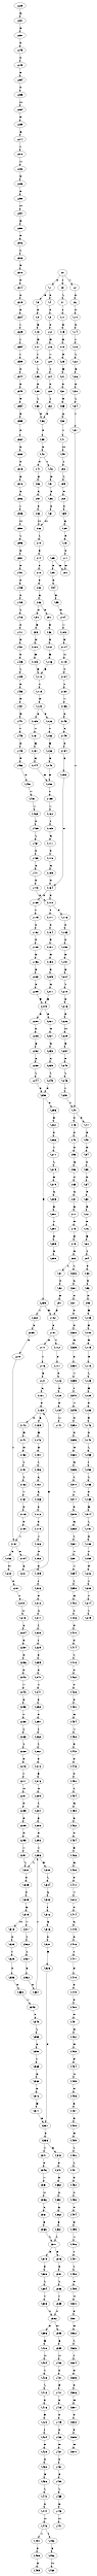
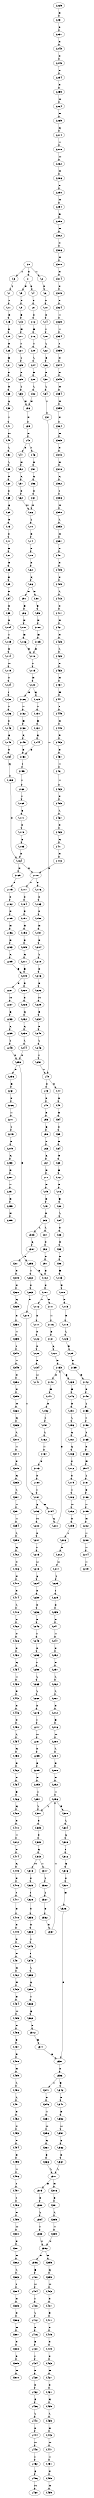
  strict digraph {
    S0
    S1
    S2
    S3
    S4
    S5
    S6
    S7
    S8
    S9
    S10
    S11
    S12
    S13
    S14
    S15
    S16
    S17
    S18
    S19
    S20
    S21
    S22
    S23
    S24
    S25
    S26
    S27
    S28
    S29
    S30
    S31
    S32
    S33
    S34
    S35
    S36
    S37
    S38
    S39
    S40
    S41
    S42
    S43
    S44
    S45
    S46
    S47
    S48
    S49
    S50
    S51
    S52
    S53
    S54
    S55
    S56
    S57
    S58
    S59
    S60
    S61
    S62
    S63
    S64
    S65
    S66
    S67
    S68
    S69
    S70
    S71
    S72
    S73
    S74
    S75
    S76
    S77
    S78
    S79
    S80
    S81
    S82
    S83
    S84
    S85
    S86
    S87
    S303
    S88
    S89
    S90
    S91
    S92
    S93
    S94
    S95
    S96
    S97
    S98
    S99
    S100
    S101
    S102
    S103
    S104
    S105
    S106
    S107
    S108
    S109
    S110
    S111
    S112
    S113
    S114
    S115
    S116
    S117
    S118
    S119
    S120
    S121
    S122
    S123
    S124
    S125
    S126
    S127
    S128
    S129
    S130
    S131
    S132
    S133
    S134
    S135
    S136
    S137
    S138
    S139
    S140
    S141
    S142
    S143
    S144
    S145
    S146
    S147
    S148
    S149
    S150
    S151
    S152
    S153
    S154
    S155
    S156
    S157
    S158
    S159
    S160
    S161
    S162
    S163
    S164
    S165
    S166
    S167
    S168
    S169
    S170
    S171
    S172
    S173
    n176 [label=S574]
    S175
    S176
    S177
    S178
    S179
    S180
    S181
    S182
    S183
    S184
    S185
    S186
    S187
    S188
    S189
    S190
    S191
    S192
    S193
    S194
    S195
    S196
    S197
    S198
    S199
    S200
    S201
    S202
    S203
    S204
    S205
    S206
    S207
    S208
    S209
    S210
    S211
    S212
    S213
    S214
    S215
    S216
    S217
    S218
    S219
    S220
    S221
    S222
    S223
    S224
    S226
    S227
    S228
    S229
    S230
    S225
    S231
    S232
    S233
    S234
    S235
    S236
    S237
    S238
    S239
    S240
    S241
    S242
    S243
    S244
    S245
    S246
    S247
    S248
    S249
    S250
    S251
    S252
    S253
    S254
    S255
    S256
    S257
    S258
    S259
    S260
    S261
    S262
    S263
    S264
    S265
    S266
    S267
    S268
    S269
    S270
    S271
    S272
    S273
    S274
    S275
    S276
    S277
    S278
    S279
    S280
    S281
    S282
    S283
    S284
    S285
    S286
    S287
    S288
    S289
    S290
    S291
    S292
    S293
    S294
    S295
    S296
    S297
    S298
    S299
    S300
    S301
    S302
    S304
    S305
    S306
    S307
    S308
    S309
    S310
    S311
    S312
    S313
    S314
    S315
    S316
    S317
    S318
    S319
    S320
    S321
    S322
    S323
    S324
    S325
    S326
    S327
    S328
    S329
    S330
    S331
    S332
    S333
    S334
    S335
    S336
    S337
    S338
    S339
    S340
    S341
    S342
    S343
    S344
    S345
    S346
    S347
    S348
    S349
    S350
    S351
    S352
    S353
    S354
    S355
    S356
    S357
    S358
    S359
    S360
    S361
    S362
    S363
    S364
    S365
    S366
    S367
    S368
    S369
    S370
    S371
    S372
    S373
    S374
    S375
    S376
    S377
    S378
    S379
    S380
    S381
    S382
    S383
    S384
    S385
    S386
    S387
    S388
    S389
    S390
    S391
    S392
    S393
    S394
    S395
    S396
    S397
    S398
    S399
    S400
    S401
    S402
    S403
    S404
    S405
    S406
    S407
    S408
    S409
    S410
    S411
    S412
    S413
    S414
    S415
    S416
    S417
    S418
    S419
    S420
    S421
    S422
    S423
    S424
    S425
    S426
    S427
    S428
    S429
    S430
    S431
    S432
    S433
    S434
    S435
    S436
    S437
    S438
    S439
    S440
    S441
    S442
    S443
    S444
    S445
    S446
    S447
    S448
    S449
    S450
    S451
    S452
    S453
    S454
    S455
    S456
    S457
    S458
    S459
    S460
    S461
    S462
    S463
    S464
    S465
    S466
    S467
    S468
    S469
    S470
    S471
    n473 [label=S872]
    S473
    S474
    S475
    S476
    S477
    S478
    S479
    S480
    S481
    S482
    S483
    S484
    S485
    S486
    S487
    S488
    S489
    S490
    S491
    S492
    S493
    S494
    S495
    S496
    S497
    S498
    S499
    S500
    S501
    S502
    S503
    S504
    S505
    S506
    S507
    S508
    S509
    S510
    S0 -> S1 [label=L]
    S0 -> S2 [label=V]
    S0 -> S3 [label=I]
    S1 -> S4 [label=L]
    S1 -> S5 [label=F]
    S2 -> S6 [label=A]
    S3 -> S7 [label=S]
    S4 -> S8 [label=P]
    S5 -> S9 [label=P]
    S6 -> S10 [label=Y]
    S7 -> S11 [label=I]
    S8 -> S12 [label=L]
    S9 -> S13 [label=F]
    S10 -> S14 [label=T]
    S11 -> S15 [label=R]
    S12 -> S16 [label=H]
    S13 -> S17 [label=H]
    S14 -> S18 [label=V]
    S15 -> S19 [label=R]
    S16 -> S20 [label=V]
    S17 -> S21 [label=I]
    S18 -> S22 [label=S]
    S19 -> S23 [label=K]
    S20 -> S24 [label=S]
    S21 -> S25 [label=S]
    S22 -> S26 [label=Q]
    S23 -> S27 [label=E]
    S24 -> S28 [label=F]
    S25 -> S29 [label=F]
    S26 -> S30 [label=L]
    S27 -> S31 [label=L]
    S28 -> S32 [label=S]
    S29 -> S33 [label=S]
    S30 -> S34 [label=S]
    S31 -> S35 [label=N]
    S32 -> S36 [label=K]
    S33 -> S36 [label=K]
    S34 -> S37 [label=V]
    S35 -> S38 [label=C]
    S36 -> S39 [label=A]
    S37 -> S40 [label=V]
    S38 -> S41 [label=V]
    S39 -> S42 [label=R]
    S40 -> S43 [label=L]
    S40 -> S44 [label=T]
    S41 -> S45 [label=M]
    S42 -> S46 [label=I]
    S42 -> S47 [label=L]
    S43 -> S48 [label=L]
    S44 -> S49 [label=K]
    S45 -> S50 [label=S]
    S46 -> S51 [label=N]
    S47 -> S52 [label=N]
    S48 -> S53 [label=T]
    S49 -> S54 [label=N]
    S50 -> S55 [label=S]
    S51 -> S56 [label=C]
    S52 -> S57 [label=C]
    S53 -> S58 [label=G]
    S54 -> S59 [label=L]
    S55 -> S60 [label=A]
    S56 -> S61 [label=T]
    S57 -> S62 [label=T]
    S58 -> S63 [label=Y]
    S59 -> S64 [label=E]
    S60 -> S65 [label=L]
    S61 -> S66 [label=M]
    S62 -> S66 [label=M]
    S63 -> S67 [label=C]
    S64 -> S68 [label=Q]
    S65 -> S69 [label=G]
    S66 -> S70 [label=S]
    S67 -> S71 [label=R]
    S68 -> S72 [label=E]
    S69 -> S73 [label=Q]
    S70 -> S74 [label=D]
    S71 -> S75 [label=A]
    S72 -> S76 [label=A]
    S73 -> S77 [label=L]
    S74 -> S78 [label=L]
    S75 -> S79 [label=R]
    S76 -> S80 [label=E]
    S77 -> S81 [label=N]
    S78 -> S82 [label=L]
    S79 -> S83 [label=K]
    S80 -> S84 [label=S]
-   S85 -> S81 [label=Q]
+   S81 -> S85 [label=Q]
    S82 -> S86 [label=G]
    S83 -> S87 [label=S]
    S83 -> S303 [label=S]
    S84 -> S88 [label=L]
    S85 -> S89 [label=F]
    S86 -> S90 [label=R]
    S86 -> S91 [label=K]
    S87 -> S92 [label=L]
    S303 -> S307 [label=C]
    S88 -> S93 [label=K]
    S89 -> S94 [label=T]
    S90 -> S95 [label=F]
    S91 -> S96 [label=F]
    S92 -> S97 [label=F]
    S93 -> S98 [label=A]
    S94 -> S99 [label=N]
    S95 -> S100 [label=N]
    S96 -> S101 [label=N]
    S97 -> S102 [label=F]
    S98 -> S103 [label=E]
    S99 -> S104 [label=K]
    S100 -> S105 [label=H]
    S101 -> S106 [label=H]
    S102 -> S107 [label=L]
    S103 -> S108 [label=F]
    S104 -> S109 [label=V]
    S105 -> S110 [label=F]
    S106 -> S110 [label=F]
    S107 -> S111 [label=A]
    S107 -> S112 [label=V]
    S108 -> S113 [label=E]
    S109 -> S114 [label=N]
    S110 -> S115 [label=I]
    S111 -> S116 [label=V]
    S112 -> S117 [label=T]
    S113 -> S118 [label=Q]
    S114 -> S119 [label=W]
    S115 -> S120 [label=N]
    S116 -> S121 [label=F]
    S117 -> S122 [label=L]
    S118 -> S123 [label=S]
    S119 -> S124 [label=Y]
    S120 -> S125 [label=G]
    S120 -> S126 [label=Q]
    S121 -> S127 [label=C]
    S122 -> S128 [label=L]
    S123 -> S129 [label=E]
    S124 -> S130 [label=I]
    S125 -> S131 [label=V]
    S126 -> S132 [label=V]
    S127 -> S133 [label=R]
    S128 -> S134 [label=T]
    S129 -> S135 [label=L]
    S130 -> S136 [label=V]
    S131 -> S137 [label=H]
    S132 -> S138 [label=H]
    S133 -> S139 [label=G]
    S133 -> S140 [label=A]
    S134 -> S141 [label=W]
    S135 -> S142 [label=R]
    S136 -> S143 [label=L]
    S137 -> S144 [label=G]
    S138 -> S145 [label=G]
    S139 -> S146 [label=H]
    S140 -> S147 [label=H]
    S142 -> S148 [label=T]
    S143 -> S149 [label=G]
    S144 -> S150 [label=F]
    S145 -> S150 [label=F]
    S146 -> S151 [label=K]
    S147 -> S152 [label=K]
    S148 -> S153 [label=S]
    S149 -> S154 [label=T]
    S150 -> S155 [label=I]
    S151 -> S156 [label=S]
    S152 -> S157 [label=S]
    S153 -> S158 [label=I]
    S154 -> S159 [label=G]
    S155 -> S160 [label=V]
    S156 -> S161 [label=C]
    S157 -> S162 [label=S]
    S158 -> S163 [label=S]
    S159 -> S164 [label=A]
    S160 -> S165 [label=I]
    S161 -> S166 [label=C]
    S162 -> S167 [label=V]
    S163 -> S168 [label=L]
    S164 -> S169 [label=A]
    S164 -> S170 [label=T]
    S165 -> S171 [label=G]
    S166 -> S172 [label=L]
    S167 -> S173 [label=L]
    S168 -> n176 [label=H]
    S169 -> S175 [label=I]
    S170 -> S176 [label=L]
    S170 -> S177 [label=I]
    S171 -> S178 [label=T]
    S172 -> S179 [label=L]
    S173 -> S180 [label=L]
    n176 -> S181 [label=S]
    S175 -> S182 [label=L]
    S176 -> S183 [label=L]
    S177 -> S184 [label=L]
    S178 -> S185 [label=G]
    S179 -> S186 [label=V]
    S180 -> S187 [label=V]
    S181 -> S188 [label=D]
    S182 -> S189 [label=A]
    S183 -> S190 [label=L]
    S184 -> S191 [label=F]
    S185 -> S164 [label=A]
    S186 -> S192 [label=W]
    S187 -> S193 [label=C]
    S187 -> S194 [label=F]
    S188 -> S195 [label=V]
    S189 -> S196 [label=N]
    S190 -> S197 [label=N]
    S191 -> S198 [label=N]
    S192 -> S199 [label=A]
    S193 -> S200 [label=M]
    S194 -> S201 [label=C]
    S195 -> S202 [label=K]
    S196 -> S203 [label=R]
    S197 -> S204 [label=R]
    S198 -> S205 [label=R]
    S199 -> S206 [label=I]
    S200 -> S207 [label=L]
    S201 -> S133 [label=R]
    S202 -> S208 [label=V]
    S203 -> S209 [label=G]
    S204 -> S210 [label=S]
    S205 -> S211 [label=G]
    S206 -> S212 [label=A]
    S207 -> S213 [label=I]
    S208 -> S214 [label=V]
    S209 -> S215 [label=E]
    S210 -> S216 [label=K]
    S211 -> S215 [label=E]
    S212 -> S217 [label=W]
    S213 -> S218 [label=W]
    S214 -> S219 [label=V]
    S215 -> S220 [label=R]
    S215 -> S221 [label=Q]
    S216 -> S222 [label=K]
    S217 -> S223 [label=S]
    S218 -> S224 [label=C]
    S220 -> S226 [label=L]
    S221 -> S227 [label=M]
    S222 -> S228 [label=M]
    S223 -> S229 [label=I]
    S224 -> S230 [label=T]
    S226 -> S232 [label=G]
    S227 -> S233 [label=G]
    S228 -> S234 [label=F]
    S229 -> S235 [label=T]
    S230 -> S236 [label=A]
    S225 -> S231 [label=D]
    S231 -> S237 [label=P]
    S232 -> S238 [label=C]
    S233 -> S239 [label=C]
    S234 -> S240 [label=L]
    S235 -> S241 [label=F]
    S236 -> S242 [label=F]
    S237 -> S243 [label=L]
    S238 -> S244 [label=S]
    S239 -> S245 [label=S]
    S240 -> S246 [label=S]
    S241 -> S247 [label=V]
    S242 -> S248 [label=V]
    S243 -> S249 [label=L]
    S244 -> S250 [label=L]
    S245 -> S250 [label=L]
    S246 -> S251 [label=V]
    S247 -> S252 [label=L]
    S248 -> S253 [label=T]
    S249 -> S254 [label=T]
    S250 -> S255 [label=F]
    S250 -> S256 [label=L]
    S251 -> S40 [label=V]
    S252 -> S257 [label=F]
    S253 -> S258 [label=I]
    S254 -> S259 [label=L]
    S255 -> S102 [label=F]
    S255 -> S260 [label=V]
    S256 -> S261 [label=F]
    S257 -> S262 [label=S]
    S258 -> S263 [label=S]
    S259 -> S264 [label=M]
    S260 -> S265 [label=L]
    S261 -> S266 [label=L]
    S262 -> S267 [label=S]
    S263 -> S268 [label=S]
    S264 -> S269 [label=N]
    S265 -> S270 [label=L]
    S266 -> S271 [label=V]
    S267 -> S272 [label=L]
    S268 -> S273 [label=L]
    S269 -> S274 [label=G]
    S270 -> S187 [label=V]
    S271 -> S275 [label=S]
    S272 -> S276 [label=F]
    S273 -> S277 [label=I]
    S274 -> S278 [label=V]
    S275 -> S279 [label=F]
    S276 -> S280 [label=W]
    S277 -> S281 [label=W]
    S278 -> S282 [label=W]
    S279 -> S283 [label=C]
    S280 -> S284 [label=S]
    S281 -> S285 [label=L]
    S282 -> S286 [label=K]
    S283 -> S287 [label=R]
    S284 -> S288 [label=F]
    S285 -> S289 [label=F]
    S286 -> S290 [label=L]
    S287 -> S291 [label=V]
    S288 -> S292 [label=A]
    S289 -> S293 [label=A]
    S290 -> S294 [label=M]
    S291 -> S295 [label=R]
    S292 -> S296 [label=V]
    S293 -> S297 [label=V]
    S294 -> S298 [label=E]
    S295 -> S299 [label=K]
    S296 -> S300 [label=F]
    S296 -> S301 [label=S]
    S297 -> S301 [label=S]
    S298 -> S302 [label=K]
    S300 -> S304 [label=S]
    S301 -> S305 [label=L]
    S302 -> S306 [label=Y]
    S304 -> S308 [label=C]
    S305 -> S309 [label=L]
    S306 -> S310 [label=K]
    S307 -> S311 [label=F]
    S308 -> S312 [label=I]
    S309 -> S313 [label=G]
    S310 -> S314 [label=A]
    S311 -> S315 [label=L]
    S312 -> S316 [label=G]
    S313 -> S317 [label=V]
    S313 -> S318 [label=M]
    S314 -> S319 [label=L]
    S315 -> S320 [label=A]
    S316 -> S321 [label=L]
    S317 -> S322 [label=S]
    S318 -> S323 [label=L]
    S319 -> S324 [label=P]
    S320 -> S325 [label=G]
    S321 -> S326 [label=H]
    S322 -> S327 [label=S]
    S323 -> S328 [label=I]
    S324 -> S329 [label=V]
    S325 -> S330 [label=T]
    S326 -> S331 [label=Q]
    S327 -> S332 [label=F]
    S328 -> S333 [label=L]
    S329 -> S334 [label=V]
    S330 -> S335 [label=V]
    S331 -> S336 [label=L]
    S332 -> S337 [label=A]
    S333 -> S338 [label=A]
    S334 -> S339 [label=I]
    S335 -> S340 [label=I]
    S336 -> S341 [label=V]
    S336 -> S342 [label=F]
    S337 -> S296 [label=V]
    S338 -> S343 [label=V]
    S339 -> S344 [label=A]
    S340 -> S345 [label=V]
    S341 -> S346 [label=D]
    S342 -> S347 [label=D]
    S343 -> S348 [label=I]
    S344 -> S349 [label=A]
    S345 -> S350 [label=A]
    S346 -> S351 [label=V]
    S347 -> S352 [label=K]
    S348 -> S353 [label=S]
    S349 -> S354 [label=K]
    S350 -> S355 [label=A]
    S351 -> S356 [label=W]
    S352 -> S357 [label=W]
    S353 -> S358 [label=C]
    S354 -> S359 [label=K]
    S355 -> S360 [label=M]
    S356 -> S361 [label=G]
    S357 -> S362 [label=G]
    S358 -> S363 [label=V]
    S359 -> S364 [label=A]
    S360 -> S365 [label=G]
    S361 -> S366 [label=P]
    S362 -> S367 [label=P]
    S363 -> S368 [label=G]
    S364 -> S369 [label=K]
    S365 -> S370 [label=S]
    S366 -> S371 [label=S]
    S367 -> S371 [label=S]
    S368 -> S372 [label=L]
    S369 -> S373 [label=L]
    S370 -> S374 [label=V]
    S371 -> S375 [label=R]
    S371 -> S376 [label=K]
    S372 -> S377 [label=H]
    S373 -> S378 [label=N]
    S374 -> S379 [label=T]
    S375 -> S380 [label=P]
    S376 -> S381 [label=P]
    S377 -> S331 [label=Q]
    S378 -> S382 [label=C]
    S379 -> S383 [label=G]
    S380 -> S384 [label=S]
    S381 -> S385 [label=S]
    S382 -> S386 [label=I]
    S383 -> S387 [label=S]
    S384 -> S388 [label=V]
    S385 -> S389 [label=V]
    S386 -> S390 [label=M]
    S387 -> S391 [label=V]
    S388 -> S392 [label=Y]
    S389 -> S392 [label=Y]
    S390 -> S393 [label=S]
    S391 -> S394 [label=V]
    S392 -> S395 [label=M]
    S392 -> S396 [label=L]
    S393 -> S397 [label=K]
    S394 -> S398 [label=S]
    S395 -> S399 [label=G]
    S396 -> S400 [label=E]
    S397 -> S401 [label=L]
    S398 -> S402 [label=G]
    S399 -> S403 [label=W]
    S400 -> S404 [label=W]
    S401 -> S405 [label=L]
    S402 -> S406 [label=Y]
    S403 -> S407 [label=L]
    S404 -> S408 [label=V]
    S405 -> S409 [label=L]
    S406 -> S410 [label=A]
    S407 -> S411 [label=R]
    S408 -> S412 [label=S]
    S409 -> S413 [label=S]
    S410 -> S414 [label=L]
    S411 -> S415 [label=L]
    S412 -> S416 [label=L]
    S413 -> S417 [label=L]
    S414 -> S418 [label=S]
    S415 -> S419 [label=L]
    S416 -> S420 [label=F]
    S417 -> S421 [label=N]
    S418 -> S422 [label=Y]
    S419 -> S423 [label=L]
    S420 -> S424 [label=I]
    S421 -> S425 [label=A]
    S422 -> S426 [label=Y]
    S423 -> S427 [label=H]
    S424 -> S428 [label=T]
    S425 -> S429 [label=S]
    S426 -> S430 [label=L]
    S427 -> S431 [label=T]
    S428 -> S432 [label=A]
    S429 -> S433 [label=T]
    S430 -> S434 [label=G]
    S431 -> S435 [label=G]
    S432 -> S436 [label=G]
    S433 -> S437 [label=N]
    S434 -> S438 [label=V]
    S435 -> S439 [label=S]
    S436 -> S440 [label=S]
    S437 -> S441 [label=H]
    S438 -> S442 [label=F]
    S439 -> S443 [label=N]
    S440 -> S444 [label=T]
    S441 -> S445 [label=I]
    S442 -> S446 [label=L]
    S443 -> S447 [label=W]
    S444 -> S448 [label=W]
    S445 -> S449 [label=N]
    S446 -> S450 [label=L]
-   S448 -> S451 [label=V]
+   S447 -> S451 [label=V]
    S448 -> S452 [label=I]
    S449 -> S453 [label=R]
    S450 -> S454 [label=S]
    S451 -> S455 [label=A]
    S452 -> S456 [label=G]
    S453 -> S457 [label=F]
    S454 -> S458 [label=G]
    S455 -> S459 [label=M]
    S456 -> S460 [label=M]
    S457 -> S461 [label=V]
    S458 -> S462 [label=F]
    S461 -> S463 [label=V]
    S462 -> S464 [label=T]
    S463 -> S465 [label=L]
    S464 -> S466 [label=F]
    S465 -> S467 [label=S]
    S466 -> S468 [label=G]
    S467 -> S469 [label=T]
    S468 -> S470 [label=L]
    S469 -> S471 [label=G]
    S470 -> n473 [label=V]
    S471 -> S473 [label=A]
    n473 -> S474 [label=L]
    S473 -> S170 [label=T]
    S474 -> S475 [label=C]
    S475 -> S476 [label=T]
    S476 -> S477 [label=I]
    S477 -> S478 [label=F]
    S478 -> S479 [label=L]
    S479 -> S480 [label=L]
    S480 -> S481 [label=R]
    S481 -> S482 [label=N]
    S482 -> S483 [label=N]
    S483 -> S484 [label=R]
    S484 -> S485 [label=W]
    S485 -> S486 [label=D]
    S486 -> S487 [label=P]
    S487 -> S488 [label=R]
    S488 -> S489 [label=N]
    S489 -> S490 [label=S]
    S490 -> S491 [label=S]
    S491 -> S492 [label=T]
    S492 -> S493 [label=Y]
    S493 -> S494 [label=L]
    S494 -> S495 [label=D]
    S495 -> S496 [label=V]
    S496 -> S497 [label=I]
    S497 -> S498 [label=I]
    S498 -> S499 [label=A]
    S499 -> S500 [label=W]
    S500 -> S501 [label=T]
    S501 -> S502 [label=Q]
    S502 -> S503 [label=S]
    S503 -> S504 [label=I]
    S504 -> S505 [label=A]
    S505 -> S506 [label=T]
    S506 -> S507 [label=K]
    S507 -> S508 [label=L]
    S508 -> S509 [label=P]
    S509 -> S510 [label=M]
  }
